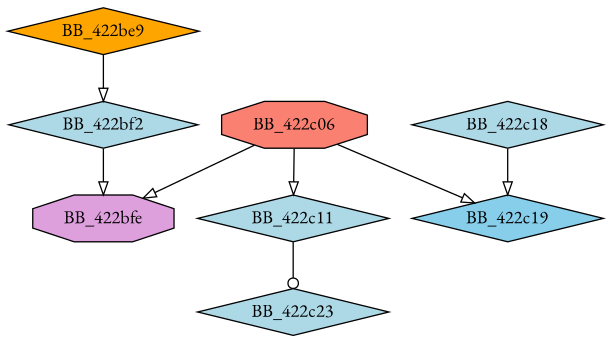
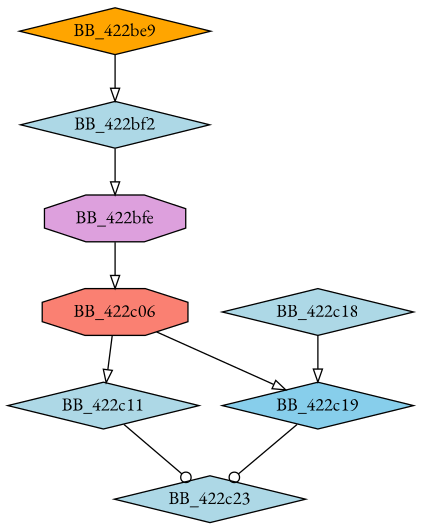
  digraph {
    fontname="EB Garamond"
    node [fillcolor=lightblue fontname="EB Garamond" shape=diamond style=filled]
    edge [arrowhead=onormal fontname="EB Garamond"]
    BB_422be9 [fillcolor=orange]
    BB_422bf2
    BB_422bfe [fillcolor=plum shape=octagon]
    BB_422c06 [fillcolor=salmon shape=octagon]
    BB_422c11
    BB_422c19 [fillcolor=skyblue]
    BB_422c23
    BB_422c18
    BB_422be9 -> BB_422bf2
    BB_422bf2 -> BB_422bfe
-   BB_422c06 -> BB_422bfe
+   BB_422bfe -> BB_422c06
    BB_422c06 -> BB_422c11
    BB_422c06 -> BB_422c19
    BB_422c11 -> BB_422c23 [arrowhead=odot]
+   BB_422c19 -> BB_422c23 [arrowhead=odot]
    BB_422c18 -> BB_422c19
  }
